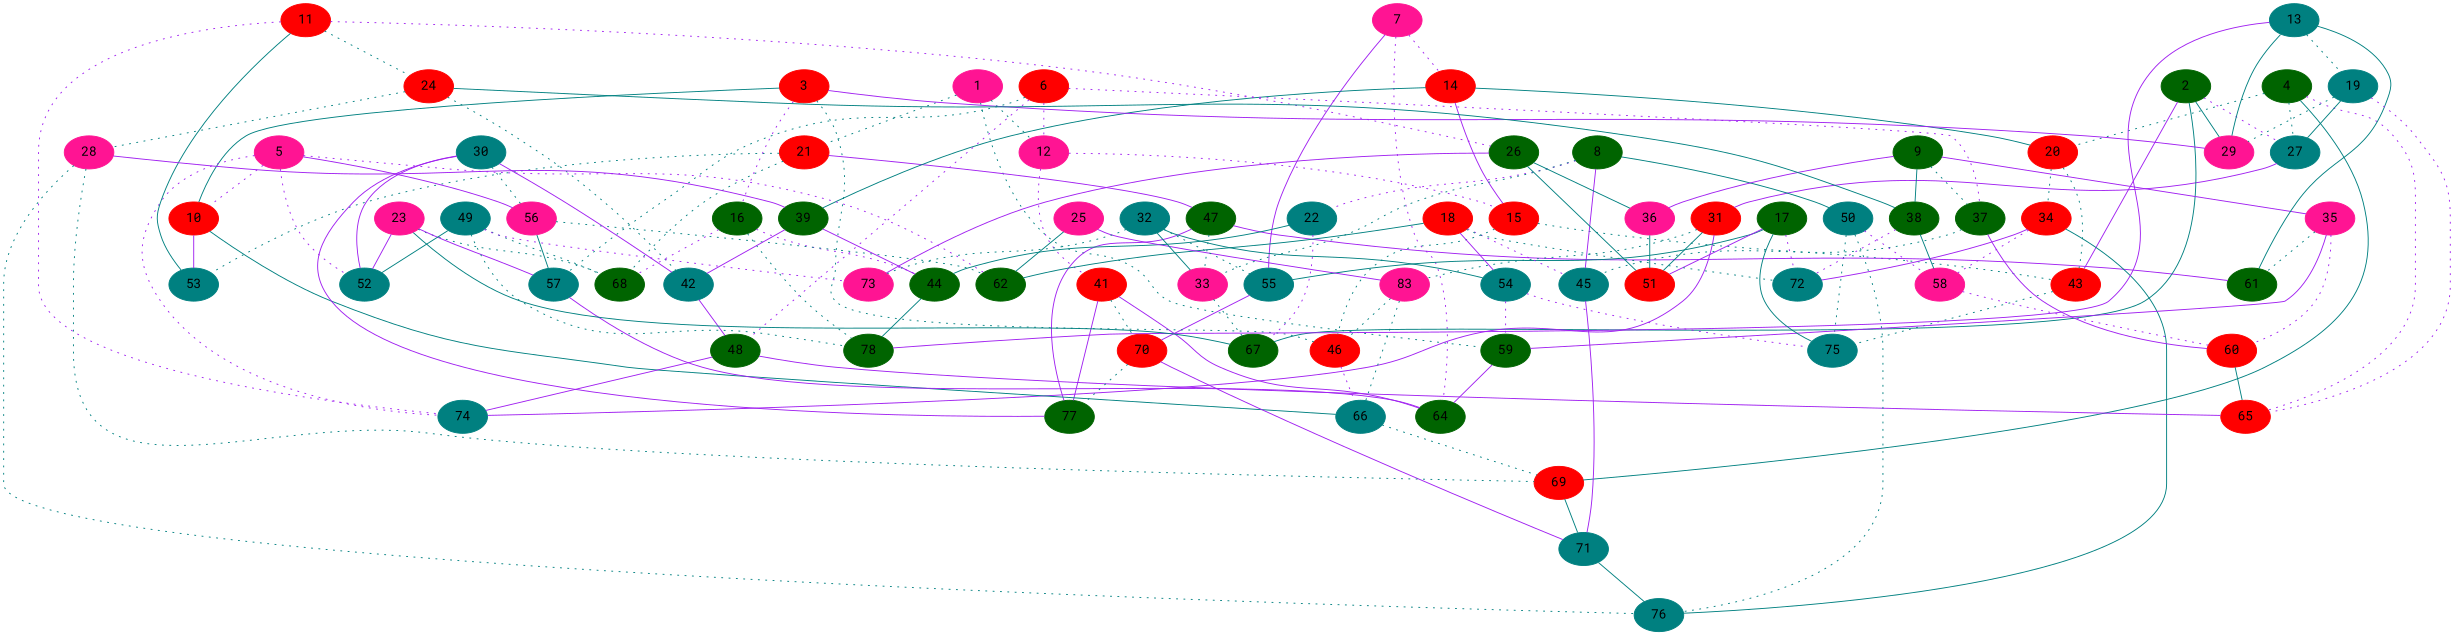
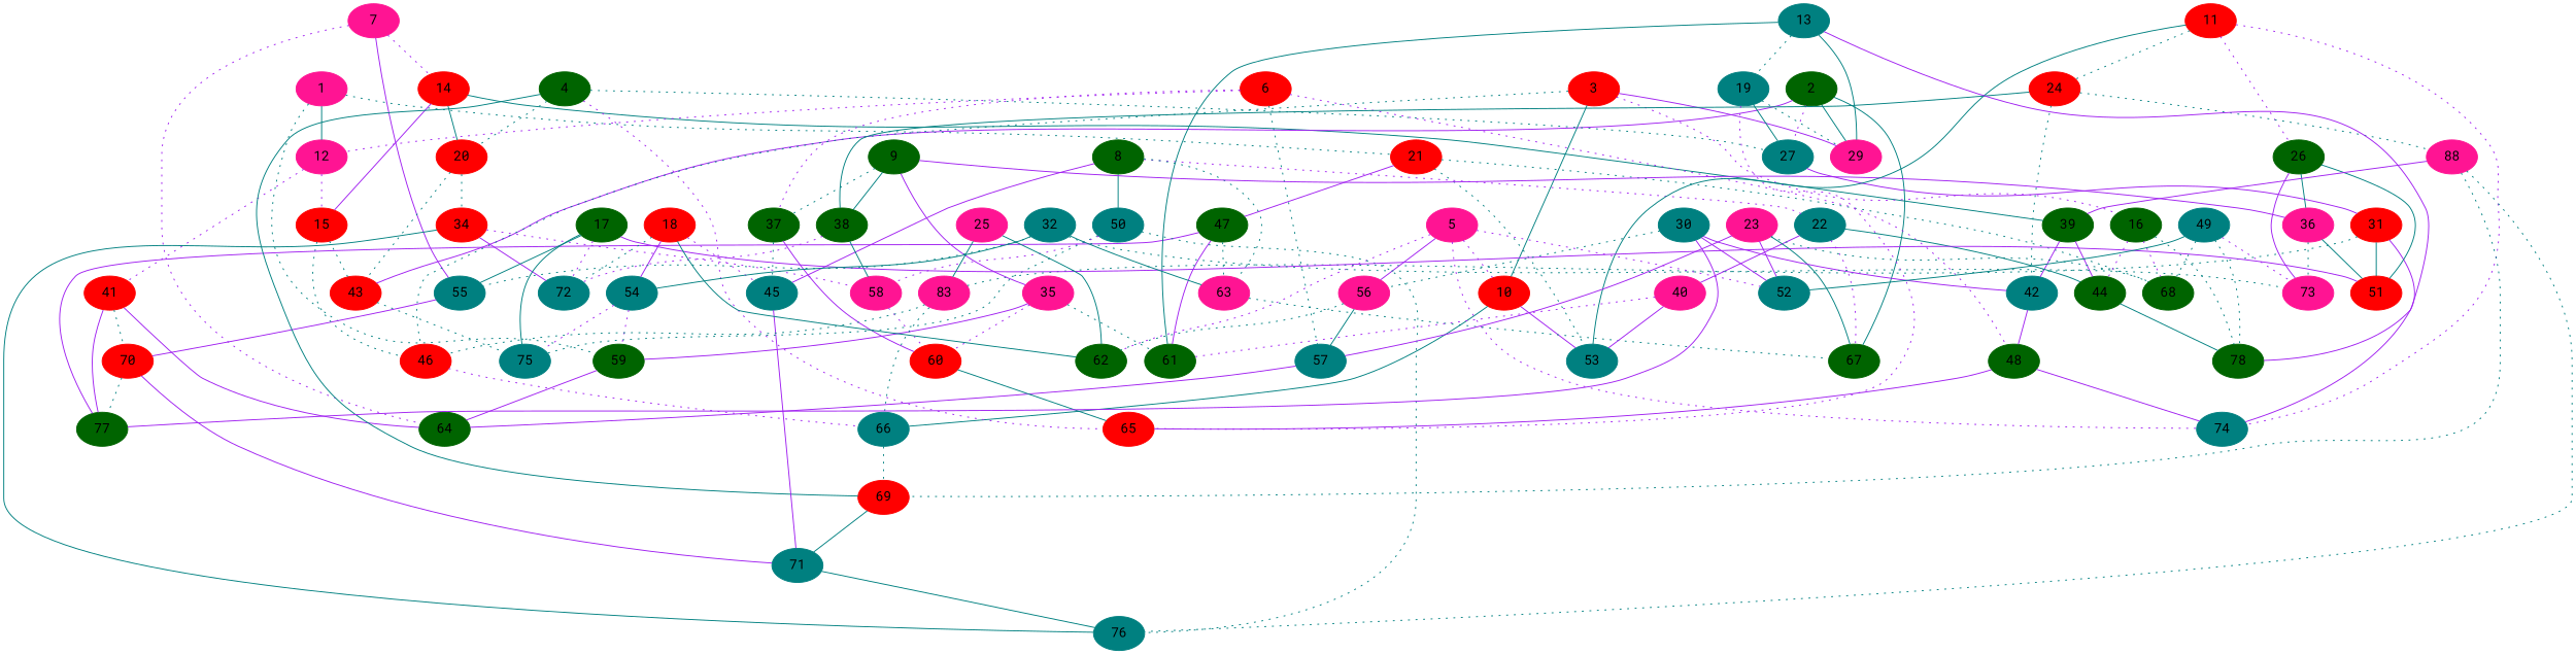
  graph {
    fontname="Roboto Mono"
    node [color=darkgreen fontname="Roboto Mono" style=filled]
    edge [color=teal fontname="Roboto Mono" style=solid]
    1 [color=deeppink]
    12 [color=deeppink]
    21 [color=red]
    59
    7 [color=deeppink]
    14 [color=red]
    55 [color=teal]
    64
    15 [color=red]
    41 [color=red]
    53 [color=teal]
    68
    47
    27 [color=teal]
    2
    29 [color=deeppink]
    43 [color=red]
    67
    31 [color=red]
    75 [color=teal]
    3 [color=red]
    10 [color=red]
    16
    46 [color=red]
    66 [color=teal]
    78
    44
    4
    20 [color=red]
    65 [color=red]
    69 [color=red]
    34 [color=red]
    71 [color=teal]
    5 [color=deeppink]
    52 [color=teal]
    62
    74 [color=teal]
    56 [color=deeppink]
    6 [color=red]
    37
    48
    57 [color=teal]
    45 [color=teal]
    60 [color=red]
    39
    70 [color=red]
    22 [color=teal]
    8
    50 [color=teal]
-   63 [color=deeppink label=33]
+   63 [color=deeppink]
+   40 [color=deeppink]
    76 [color=teal]
    58 [color=deeppink]
    9
    35 [color=deeppink]
    36 [color=deeppink]
    38
    61
    51 [color=red]
    73 [color=deeppink]
    72 [color=teal]
    11 [color=red]
    24 [color=red]
    26
-   28 [color=deeppink]
+   28 [color=deeppink label=88]
    42 [color=teal]
    77
    13 [color=teal]
    19 [color=teal]
    17
    18 [color=red]
    54 [color=teal]
    23 [color=deeppink]
    25 [color=deeppink]
    n75 [color=deeppink label=83]
    30 [color=teal]
    32 [color=teal]
    49 [color=teal]
-   1 -- 12 [style=dotted]
+   1 -- 12
    1 -- 21 [style=dotted]
    1 -- 59 [style=dotted]
    12 -- 15 [color=purple style=dotted]
    12 -- 41 [color=purple style=dotted]
    21 -- 53 [style=dotted]
    21 -- 68 [style=dotted]
    21 -- 47 [color=purple]
    59 -- 64 [color=purple]
    7 -- 14 [color=purple style=dotted]
    7 -- 55 [color=purple]
    7 -- 64 [color=purple style=dotted]
    14 -- 15 [color=purple]
    14 -- 20
    14 -- 39
    55 -- 70 [color=purple]
    15 -- 43 [style=dotted]
    15 -- 46 [style=dotted]
    41 -- 64 [color=purple]
    41 -- 70 [style=dotted]
    41 -- 77 [color=purple]
    47 -- 63 [style=dotted]
    47 -- 61 [color=purple]
    47 -- 77 [color=purple]
    27 -- 31 [color=purple]
    2 -- 27 [color=purple style=dotted]
    2 -- 29
    2 -- 43 [color=purple]
    2 -- 67
    43 -- 75 [style=dotted]
    31 -- 74 [color=purple]
    31 -- 51
    31 -- n75 [style=dotted]
    3 -- 29 [color=purple]
    3 -- 10
    3 -- 16 [color=purple style=dotted]
    3 -- 46 [style=dotted]
    10 -- 53 [color=purple]
    10 -- 66
    16 -- 68 [color=purple style=dotted]
    16 -- 78 [style=dotted]
    16 -- 44 [color=purple style=dotted]
    46 -- 66 [color=purple style=dotted]
    66 -- 69 [style=dotted]
    44 -- 78
    4 -- 27 [style=dotted]
    4 -- 20 [style=dotted]
    4 -- 65 [color=purple style=dotted]
    4 -- 69
    20 -- 43 [style=dotted]
    20 -- 34 [style=dotted]
    69 -- 71
    34 -- 76
    34 -- 58 [color=purple style=dotted]
    34 -- 72 [color=purple]
    71 -- 76
    5 -- 10 [color=purple style=dotted]
    5 -- 52 [color=purple style=dotted]
    5 -- 62 [color=purple style=dotted]
    5 -- 74 [color=purple style=dotted]
    5 -- 56 [color=purple]
    56 -- 62 [style=dotted]
    56 -- 57
    6 -- 12 [color=purple style=dotted]
    6 -- 37 [color=purple style=dotted]
    6 -- 48 [color=purple style=dotted]
    6 -- 57 [style=dotted]
    37 -- 45 [style=dotted]
    37 -- 60 [color=purple]
    48 -- 65 [color=purple]
    48 -- 74 [color=purple]
    57 -- 64 [color=purple]
    45 -- 71 [color=purple]
    60 -- 65
    39 -- 44 [color=purple]
    39 -- 42 [color=purple]
    70 -- 71 [color=purple]
    70 -- 77 [style=dotted]
    22 -- 67 [color=purple style=dotted]
    22 -- 44
+   22 -- 40 [color=purple]
    8 -- 45 [color=purple]
    8 -- 22 [color=purple style=dotted]
    8 -- 50
    8 -- 63 [style=dotted]
    50 -- 75 [style=dotted]
    50 -- 76 [style=dotted]
    50 -- 58 [color=purple style=dotted]
    63 -- 67 [style=dotted]
+   40 -- 53 [color=purple]
+   40 -- 61 [color=purple style=dotted]
    58 -- 60 [color=purple style=dotted]
    9 -- 37 [style=dotted]
    9 -- 35 [color=purple]
    9 -- 36 [color=purple]
    9 -- 38
    35 -- 59 [color=purple]
    35 -- 60 [color=purple style=dotted]
    35 -- 61 [style=dotted]
    36 -- 51
+   36 -- 73 [style=dotted]
    38 -- 58
    38 -- 72 [color=purple style=dotted]
    11 -- 53
    11 -- 74 [color=purple style=dotted]
    11 -- 24 [style=dotted]
    11 -- 26 [color=purple style=dotted]
    24 -- 38
    24 -- 28 [style=dotted]
    24 -- 42 [style=dotted]
    26 -- 36
    26 -- 51
    26 -- 73 [color=purple]
    28 -- 69 [style=dotted]
    28 -- 39 [color=purple]
    28 -- 76 [style=dotted]
    42 -- 48 [color=purple]
    13 -- 29
    13 -- 78 [color=purple]
    13 -- 61
    13 -- 19 [style=dotted]
    19 -- 27
    19 -- 29 [style=dotted]
    19 -- 65 [color=purple style=dotted]
    17 -- 55
    17 -- 75
    17 -- 51 [color=purple]
    17 -- 72 [color=purple style=dotted]
    18 -- 62
    18 -- 45 [color=purple style=dotted]
    18 -- 72 [style=dotted]
    18 -- 54 [color=purple]
    54 -- 59 [color=purple style=dotted]
    54 -- 75 [color=purple style=dotted]
    23 -- 68 [style=dotted]
    23 -- 67
    23 -- 52 [color=purple]
    23 -- 57 [color=purple]
    25 -- 62
-   25 -- n75 [color=purple]
+   25 -- n75
    n75 -- 46 [style=dotted]
    n75 -- 66 [style=dotted]
    30 -- 52 [color=purple]
    30 -- 56 [style=dotted]
    30 -- 42 [color=purple]
    30 -- 77 [color=purple]
    32 -- 55 [style=dotted]
    32 -- 63
    32 -- 73 [style=dotted]
    32 -- 54
    49 -- 68 [style=dotted]
    49 -- 78 [style=dotted]
    49 -- 52
    49 -- 73 [color=purple style=dotted]
  }
